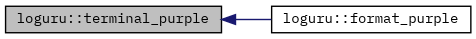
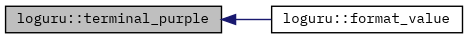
  digraph {
    rankdir=LR
    fontname="IBM Plex Mono"
    node [color=black fontname="IBM Plex Mono" fontsize=10 shape=record style=filled]
    n1 [fillcolor=grey75 fontcolor=black height=0.2 label="loguru::terminal_purple" width=0.4]
-   n2 [fillcolor=white height=0.2 label="loguru::format_purple" width=0.4]
+   n2 [fillcolor=white height=0.2 label="loguru::format_value" width=0.4]
    n1 -> n2 [color=midnightblue dir=back fontname="IBM Plex Mono" fontsize=10 labelfontname=Helvetica labelfontsize=10 style=solid]
  }
